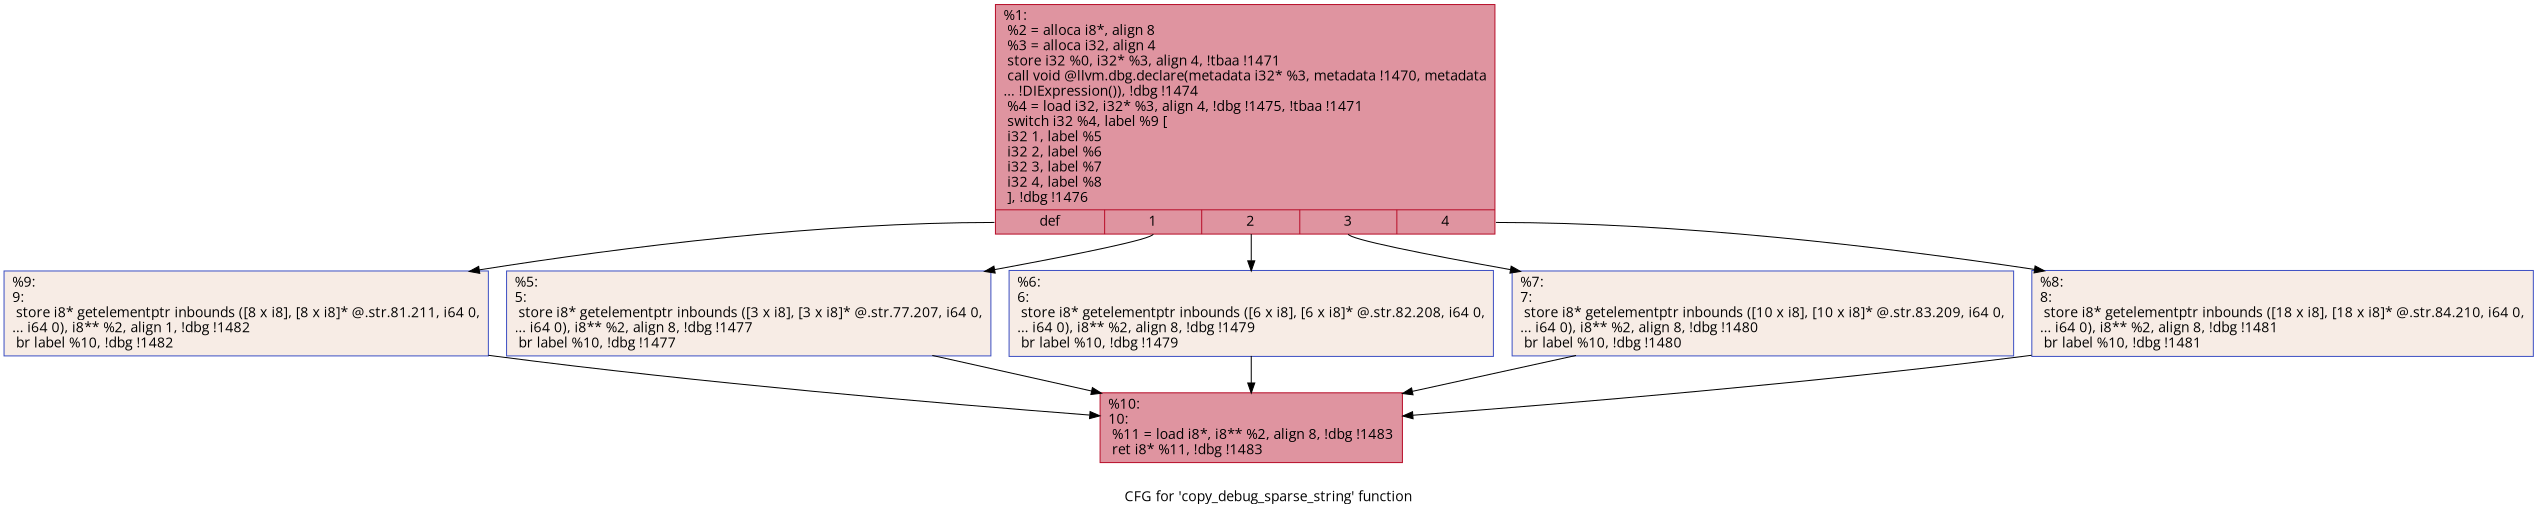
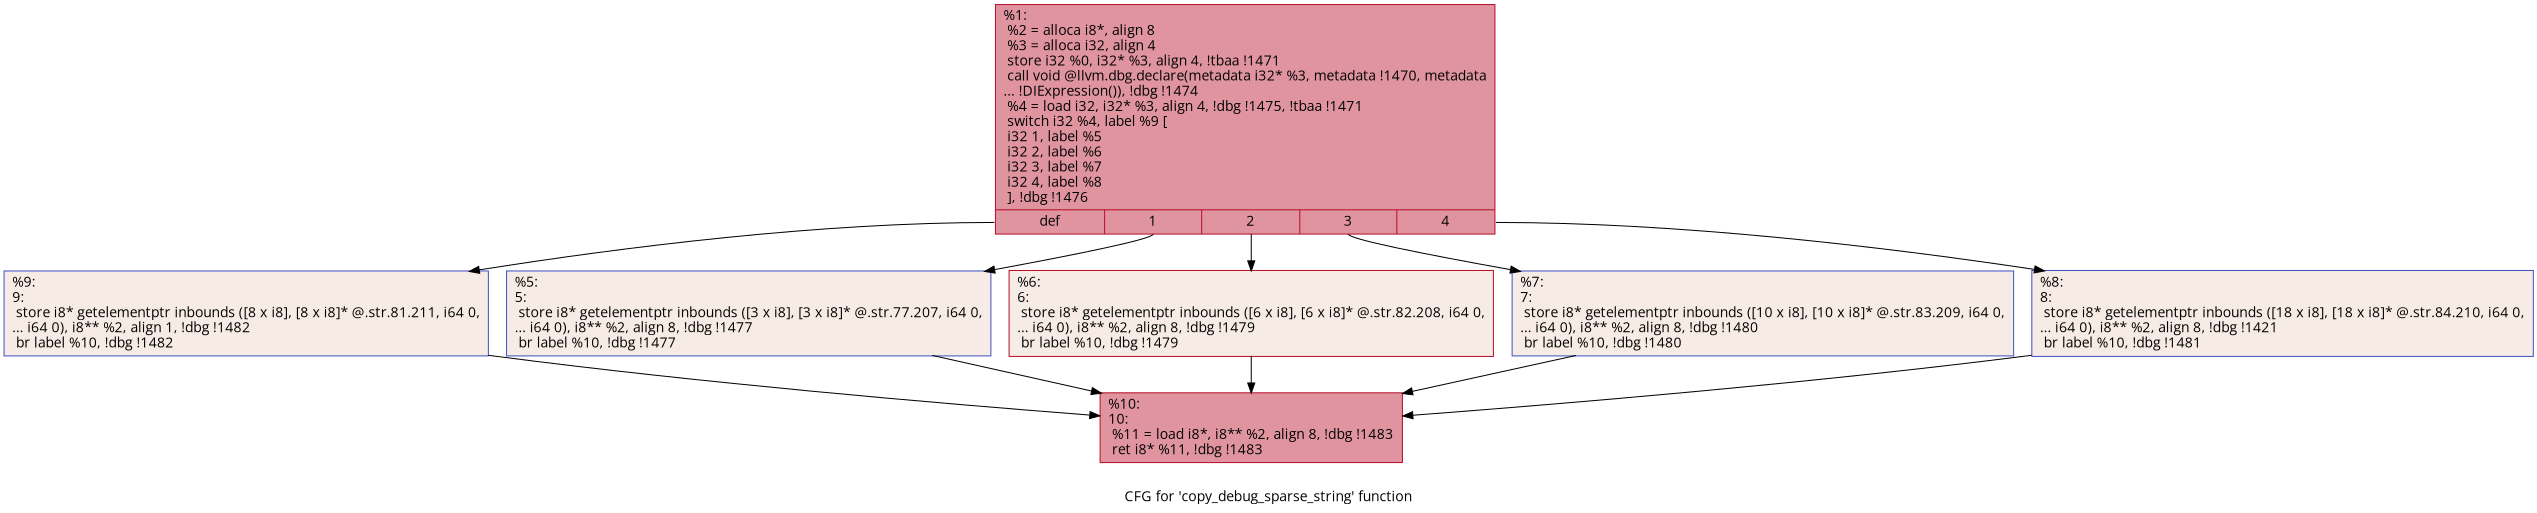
  digraph {
    fontname="Open Sans"
    label="CFG for 'copy_debug_sparse_string' function"
    node [color="#3d50c3ff" fillcolor="#ecd3c570" fontname="Open Sans" shape=record style=filled]
    edge [fontname="Open Sans"]
    n1 [color="#b70d28ff" fillcolor="#b70d2870" label="{%1:\l  %2 = alloca i8*, align 8\l  %3 = alloca i32, align 4\l  store i32 %0, i32* %3, align 4, !tbaa !1471\l  call void @llvm.dbg.declare(metadata i32* %3, metadata !1470, metadata\l... !DIExpression()), !dbg !1474\l  %4 = load i32, i32* %3, align 4, !dbg !1475, !tbaa !1471\l  switch i32 %4, label %9 [\l    i32 1, label %5\l    i32 2, label %6\l    i32 3, label %7\l    i32 4, label %8\l  ], !dbg !1476\l|{<s0>def|<s1>1|<s2>2|<s3>3|<s4>4}}"]
    n2 [label="{%9:\l9:                                                \l  store i8* getelementptr inbounds ([8 x i8], [8 x i8]* @.str.81.211, i64 0,\l... i64 0), i8** %2, align 1, !dbg !1482\l  br label %10, !dbg !1482\l}"]
    n3 [label="{%5:\l5:                                                \l  store i8* getelementptr inbounds ([3 x i8], [3 x i8]* @.str.77.207, i64 0,\l... i64 0), i8** %2, align 8, !dbg !1477\l  br label %10, !dbg !1477\l}"]
-   n4 [label="{%6:\l6:                                                \l  store i8* getelementptr inbounds ([6 x i8], [6 x i8]* @.str.82.208, i64 0,\l... i64 0), i8** %2, align 8, !dbg !1479\l  br label %10, !dbg !1479\l}"]
+   n4 [color="#b70d28ff" label="{%6:\l6:                                                \l  store i8* getelementptr inbounds ([6 x i8], [6 x i8]* @.str.82.208, i64 0,\l... i64 0), i8** %2, align 8, !dbg !1479\l  br label %10, !dbg !1479\l}"]
    n5 [label="{%7:\l7:                                                \l  store i8* getelementptr inbounds ([10 x i8], [10 x i8]* @.str.83.209, i64 0,\l... i64 0), i8** %2, align 8, !dbg !1480\l  br label %10, !dbg !1480\l}"]
-   n6 [label="{%8:\l8:                                                \l  store i8* getelementptr inbounds ([18 x i8], [18 x i8]* @.str.84.210, i64 0,\l... i64 0), i8** %2, align 8, !dbg !1481\l  br label %10, !dbg !1481\l}"]
+   n6 [label="{%8:\l8:                                                \l  store i8* getelementptr inbounds ([18 x i8], [18 x i8]* @.str.84.210, i64 0,\l... i64 0), i8** %2, align 8, !dbg !1421\l  br label %10, !dbg !1481\l}"]
    n7 [color="#b70d28ff" fillcolor="#b70d2870" label="{%10:\l10:                                               \l  %11 = load i8*, i8** %2, align 8, !dbg !1483\l  ret i8* %11, !dbg !1483\l}"]
    n1 -> n2 [tailport=s0]
    n1 -> n3 [tailport=s1]
    n1 -> n4 [tailport=s2]
    n1 -> n5 [tailport=s3]
    n1 -> n6 [tailport=s4]
    n2 -> n7
    n3 -> n7
    n4 -> n7
    n5 -> n7
    n6 -> n7
  }
